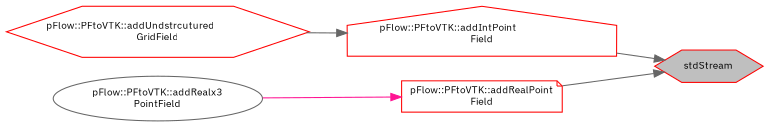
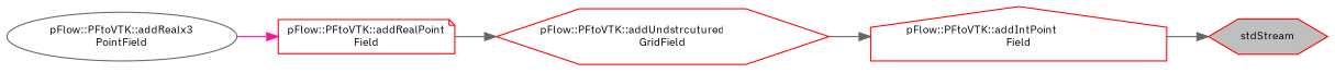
  digraph {
    fontname="IBM Plex Sans"
    rankdir=RL
    node [color=red fillcolor=white fontname="IBM Plex Sans" fontsize=10 shape=hexagon style=filled]
    edge [color=gray40 dir=back fontname="IBM Plex Sans" fontsize=10 labelfontname=Helvetica labelfontsize=10 style=solid]
    n1 [fillcolor=grey75 fontcolor=black height=0.2 label=stdStream width=0.4]
    n2 [height=0.2 label="pFlow::PFtoVTK::addIntPoint\lField" shape=house width=0.4]
    n3 [height=0.2 label="pFlow::PFtoVTK::addRealPoint\lField" shape=note width=0.4]
    n4 [height=0.2 label="pFlow::PFtoVTK::addUndstrcutured\lGridField" width=0.4]
    n5 [color=gray40 height=0.2 label="pFlow::PFtoVTK::addRealx3\lPointField" shape=ellipse width=0.4]
    n1 -> n2
-   n1 -> n3
+   n4 -> n3
    n2 -> n4
    n3 -> n5 [color=deeppink]
  }
